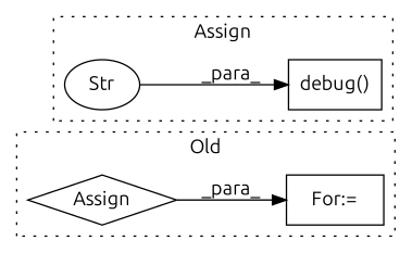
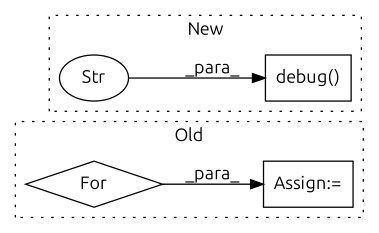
  digraph {
    fontname=Ubuntu
    rankdir=LR
    node [fontname=Ubuntu shape=box]
    edge [fontname=Ubuntu]
-   n1 [a=107 l="4,14" label=Assign s="8248,8292" shape=diamond]
-   n2 [a=68 l=3 label="For:=" s=8450]
+   n1 [a=107 l="4,14" label=For s="8248,8292" shape=diamond]
+   n2 [a=68 l=3 label="Assign:=" s=8450]
    n3 [a=75 l="13,1" label="debug()" s="8468,8518"]
    n4 [a=66 l=37 label=Str s=8481 shape=ellipse]
    subgraph cluster_1 {
      label=Old
      style=dotted
      n1
      n2
    }
    subgraph cluster_2 {
-     label=Assign
+     label=New
      style=dotted
      n3
      n4
    }
    n1 -> n2 [label=_para_]
    n4 -> n3 [label=_para_]
  }
